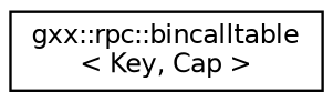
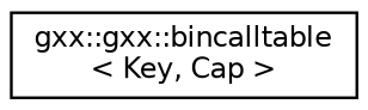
  digraph {
    rankdir=LR
-   n1 [color=black fillcolor=white fontname=Helvetica fontsize=10 height=0.2 label="gxx::rpc::bincalltable\l\< Key, Cap \>" shape=record style=filled width=0.4]
+   n1 [color=black fillcolor=white fontname=Helvetica fontsize=10 height=0.2 label="gxx::gxx::bincalltable\l\< Key, Cap \>" shape=record style=filled width=0.4]
  }
